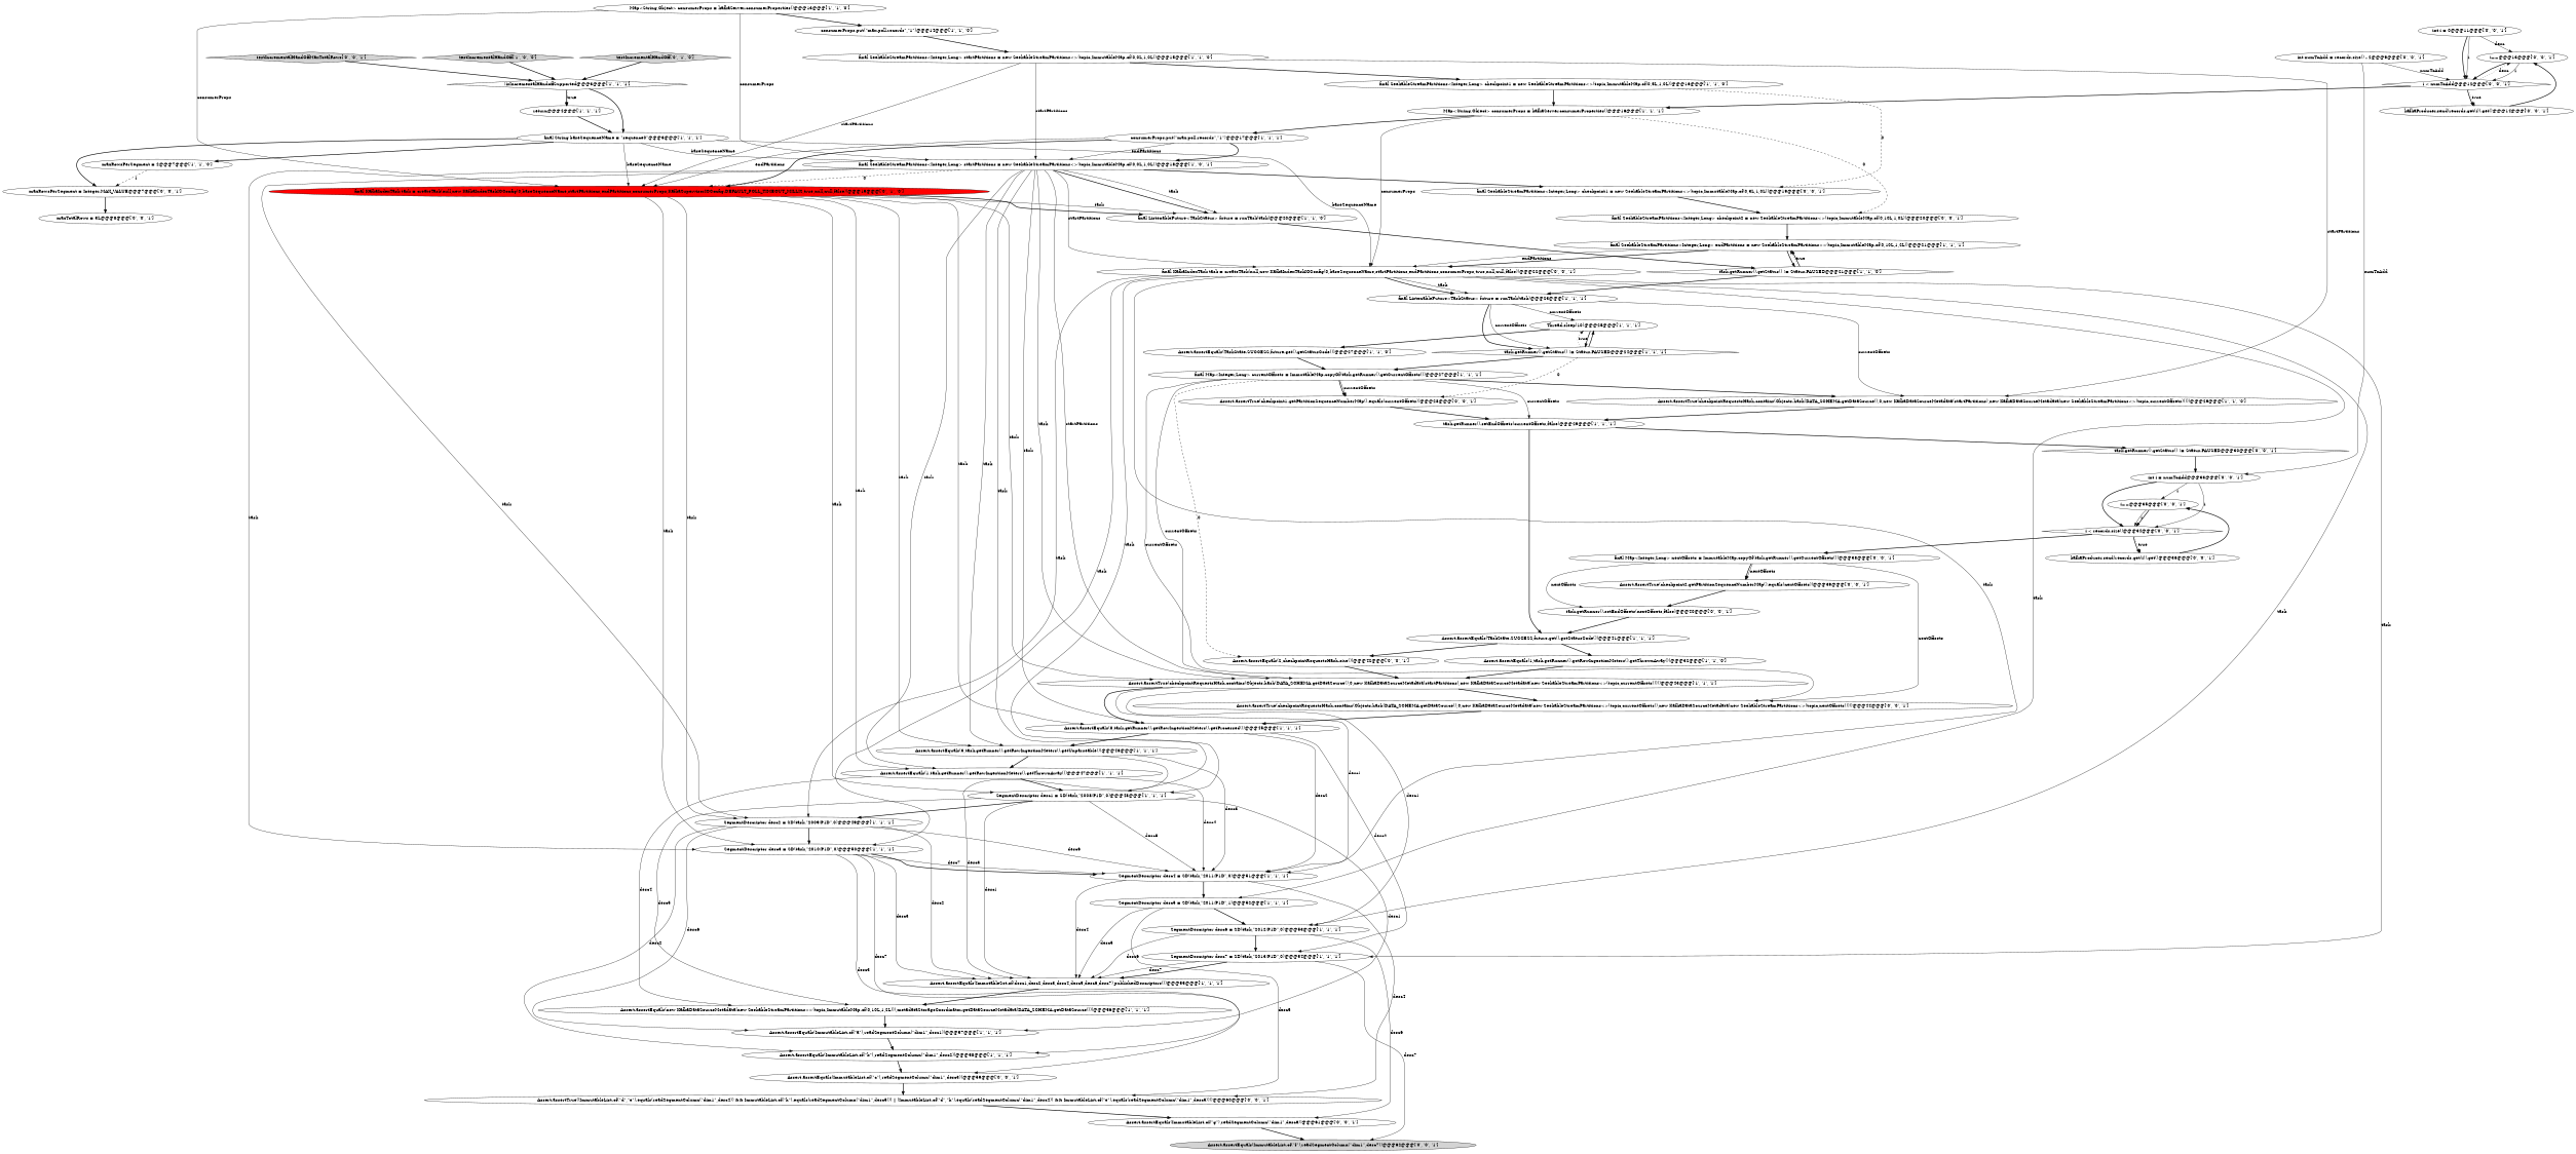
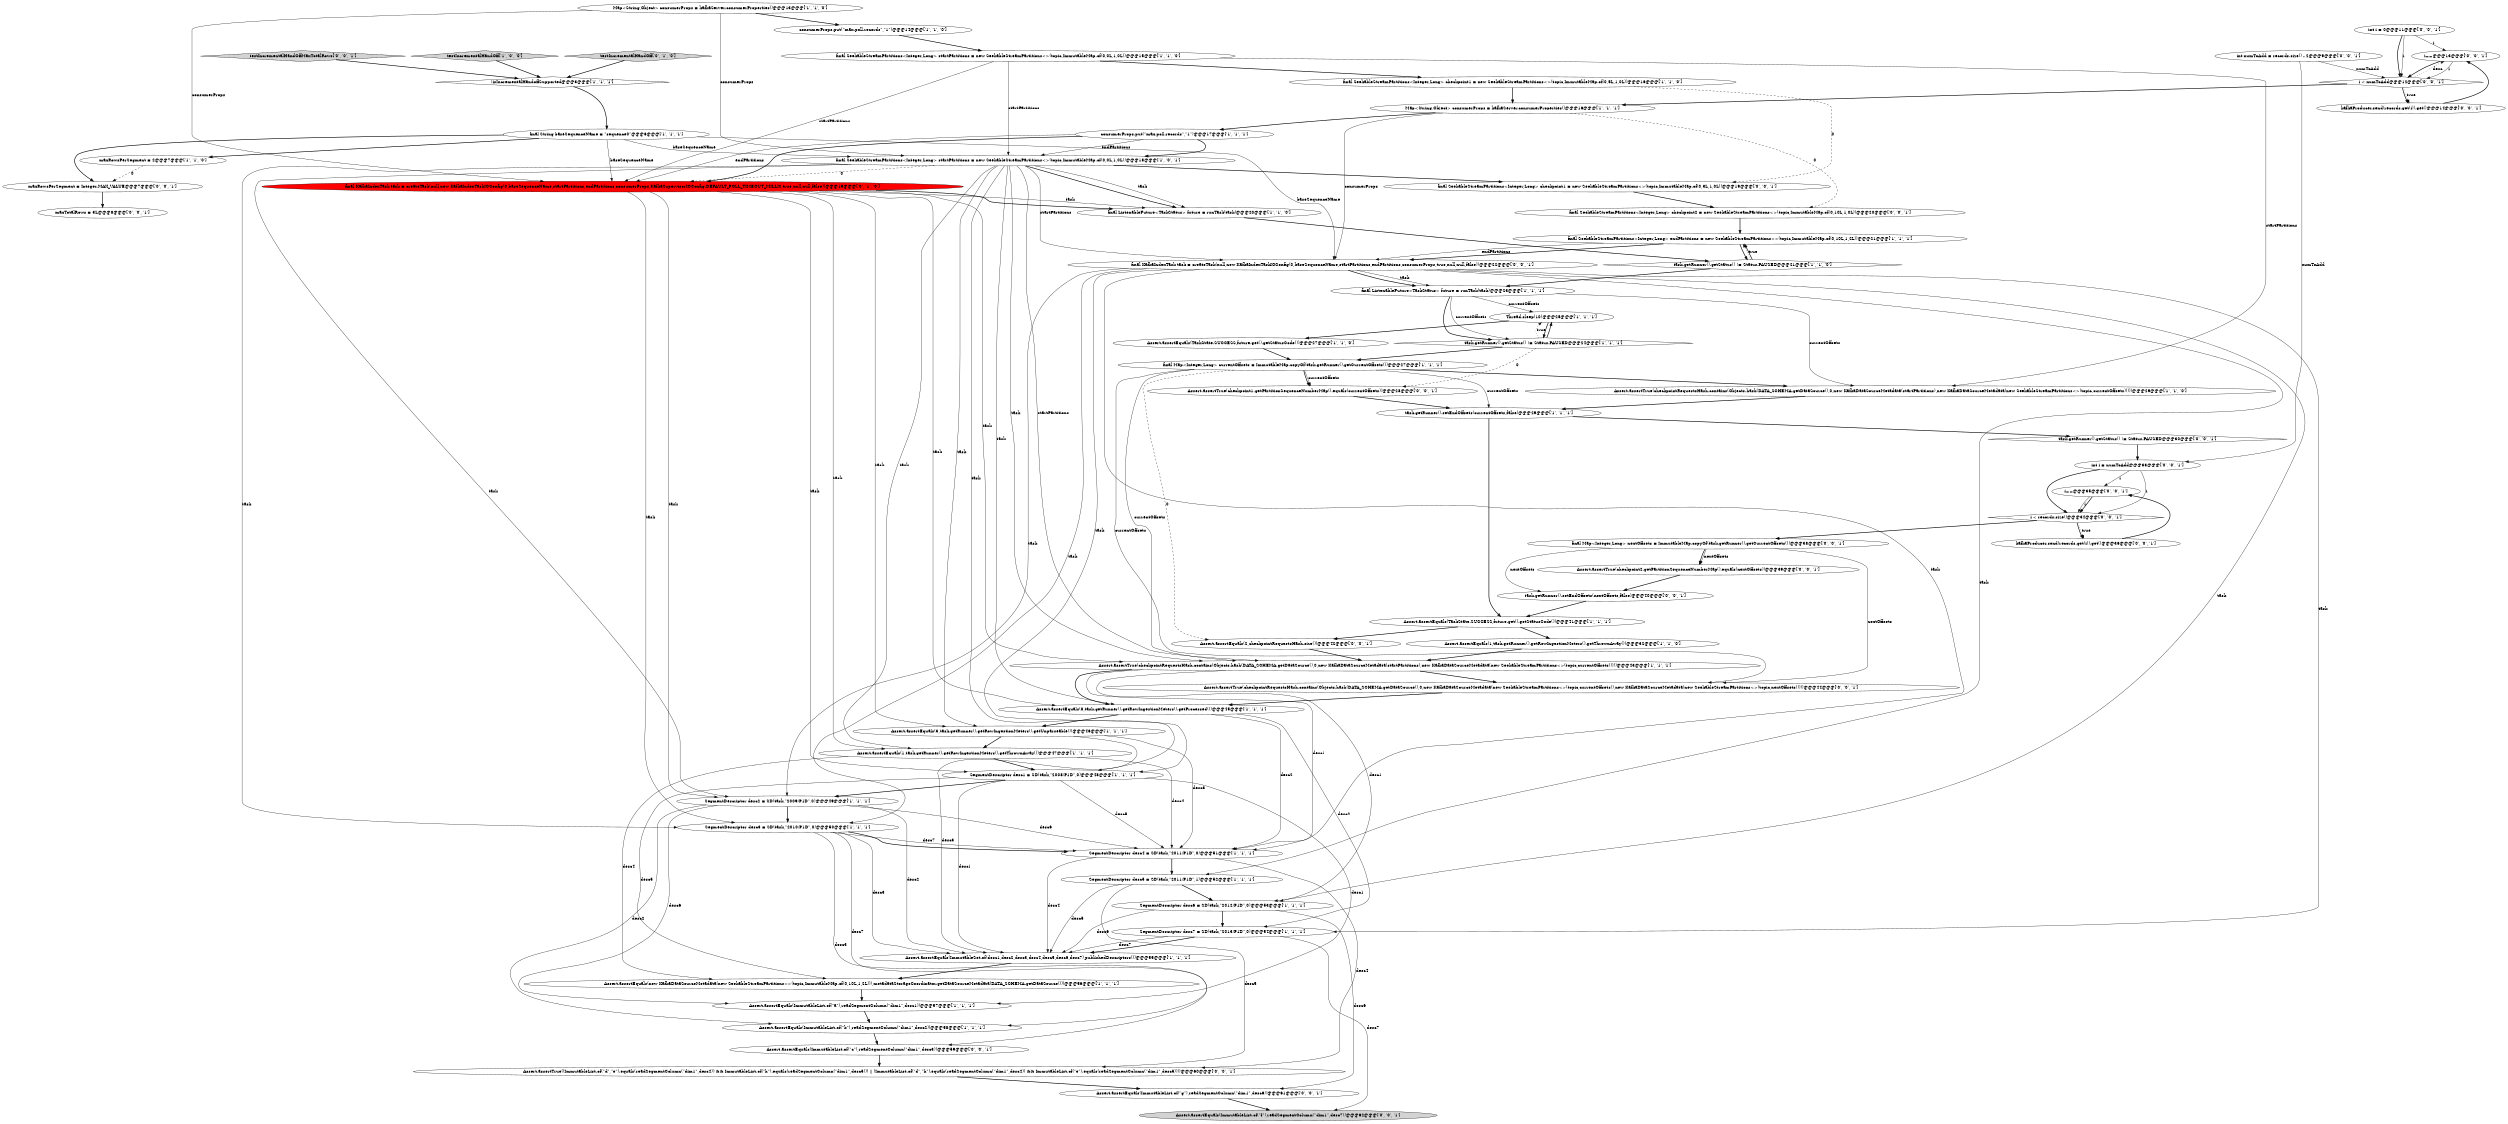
  digraph {
    node [fillcolor=white shape=ellipse style=filled]
    edge [style=solid]
    n1 [label="i++@@@13@@@['0', '0', '1']"]
    n2 [label="i < numToAdd@@@12@@@['0', '0', '1']" shape=diamond]
    n3 [label="kafkaProducer.send(records.get(i)).get()@@@14@@@['0', '0', '1']"]
    n4 [label="Map<String,Object> consumerProps = kafkaServer.consumerProperties()@@@16@@@['1', '1', '1']"]
    n5 [label="SegmentDescriptor desc5 = SD(task,\"2011/P1D\",1)@@@52@@@['1', '1', '1']"]
    n6 [label="Assert.assertTrue((ImmutableList.of(\"d\",\"e\").equals(readSegmentColumn(\"dim1\",desc4)) && ImmutableList.of(\"h\").equals(readSegmentColumn(\"dim1\",desc5))) || (ImmutableList.of(\"d\",\"h\").equals(readSegmentColumn(\"dim1\",desc4)) && ImmutableList.of(\"e\").equals(readSegmentColumn(\"dim1\",desc5))))@@@60@@@['0', '0', '1']"]
    n7 [label="Assert.assertEquals(ImmutableSet.of(desc1,desc2,desc3,desc4,desc5,desc6,desc7),publishedDescriptors())@@@55@@@['1', '1', '1']"]
    n8 [label="SegmentDescriptor desc6 = SD(task,\"2012/P1D\",0)@@@53@@@['1', '1', '1']"]
    n9 [label="Assert.assertEquals(ImmutableList.of(\"g\"),readSegmentColumn(\"dim1\",desc6))@@@61@@@['0', '0', '1']"]
    n10 [label="Assert.assertEquals(new KafkaDataSourceMetadata(new SeekableStreamPartitions<>(topic,ImmutableMap.of(0,10L,1,2L))),metadataStorageCoordinator.getDataSourceMetadata(DATA_SCHEMA.getDataSource()))@@@56@@@['1', '1', '1']"]
    n11 [label="SegmentDescriptor desc7 = SD(task,\"2013/P1D\",0)@@@54@@@['1', '1', '1']"]
    n12 [fillcolor=lightgray label="Assert.assertEquals(ImmutableList.of(\"f\"),readSegmentColumn(\"dim1\",desc7))@@@62@@@['0', '0', '1']"]
    n13 [label="final Map<Integer,Long> nextOffsets = ImmutableMap.copyOf(task.getRunner().getCurrentOffsets())@@@38@@@['0', '0', '1']"]
    n14 [label="Assert.assertTrue(checkpointRequestsHash.contains(Objects.hash(DATA_SCHEMA.getDataSource(),0,new KafkaDataSourceMetadata(new SeekableStreamPartitions<>(topic,currentOffsets)),new KafkaDataSourceMetadata(new SeekableStreamPartitions<>(topic,nextOffsets)))))@@@44@@@['0', '0', '1']"]
    n15 [label="Assert.assertTrue(checkpoint2.getPartitionSequenceNumberMap().equals(nextOffsets))@@@39@@@['0', '0', '1']"]
    n16 [label="task.getRunner().setEndOffsets(nextOffsets,false)@@@40@@@['0', '0', '1']"]
    n17 [label="Assert.assertEquals(8,task.getRunner().getRowIngestionMeters().getProcessed())@@@45@@@['1', '1', '1']"]
    n18 [label="Assert.assertEquals(TaskState.SUCCESS,future.get().getStatusCode())@@@41@@@['1', '1', '1']"]
    n19 [label="final KafkaIndexTask task = createTask(null,new KafkaIndexTaskIOConfig(0,baseSequenceName,startPartitions,endPartitions,consumerProps,true,null,null,false))@@@22@@@['0', '0', '1']"]
    n20 [label="final SeekableStreamPartitions<Integer,Long> checkpoint2 = new SeekableStreamPartitions<>(topic,ImmutableMap.of(0,10L,1,0L))@@@20@@@['0', '0', '1']"]
    n21 [label="consumerProps.put(\"max.poll.records\",\"1\")@@@17@@@['1', '1', '1']"]
    n22 [label="int i = 0@@@11@@@['0', '0', '1']"]
    n23 [label="SegmentDescriptor desc4 = SD(task,\"2011/P1D\",0)@@@51@@@['1', '1', '1']"]
    n24 [label="SegmentDescriptor desc2 = SD(task,\"2009/P1D\",0)@@@49@@@['1', '1', '1']"]
    n25 [label="SegmentDescriptor desc3 = SD(task,\"2010/P1D\",0)@@@50@@@['1', '1', '1']"]
    n26 [label="final ListenableFuture<TaskStatus> future = runTask(task)@@@23@@@['1', '1', '1']"]
    n27 [label="SegmentDescriptor desc1 = SD(task,\"2008/P1D\",0)@@@48@@@['1', '1', '1']"]
    n28 [label="Assert.assertEquals(ImmutableList.of(\"a\"),readSegmentColumn(\"dim1\",desc1))@@@57@@@['1', '1', '1']"]
    n29 [label="Assert.assertEquals(ImmutableList.of(\"b\"),readSegmentColumn(\"dim1\",desc2))@@@58@@@['1', '1', '1']"]
    n30 [label="Assert.assertEquals(ImmutableList.of(\"c\"),readSegmentColumn(\"dim1\",desc3))@@@59@@@['0', '0', '1']"]
    n31 [label="Thread.sleep(10)@@@25@@@['1', '1', '1']"]
    n32 [label="task.getRunner().getStatus() != Status.PAUSED@@@24@@@['1', '1', '1']" shape=diamond]
    n33 [label="Assert.assertTrue(checkpointRequestsHash.contains(Objects.hash(DATA_SCHEMA.getDataSource(),0,new KafkaDataSourceMetadata(startPartitions),new KafkaDataSourceMetadata(new SeekableStreamPartitions<>(topic,currentOffsets)))))@@@29@@@['1', '1', '0']"]
    n34 [label="final SeekableStreamPartitions<Integer,Long> startPartitions = new SeekableStreamPartitions<>(topic,ImmutableMap.of(0,0L,1,0L))@@@18@@@['1', '0', '1']"]
    n35 [label="final ListenableFuture<TaskStatus> future = runTask(task)@@@20@@@['1', '1', '0']"]
    n36 [label="Assert.assertTrue(checkpointRequestsHash.contains(Objects.hash(DATA_SCHEMA.getDataSource(),0,new KafkaDataSourceMetadata(startPartitions),new KafkaDataSourceMetadata(new SeekableStreamPartitions<>(topic,currentOffsets)))))@@@43@@@['1', '1', '1']"]
    n37 [label="Assert.assertEquals(3,task.getRunner().getRowIngestionMeters().getUnparseable())@@@46@@@['1', '1', '1']"]
    n38 [label="Assert.assertEquals(1,task.getRunner().getRowIngestionMeters().getThrownAway())@@@47@@@['1', '1', '1']"]
    n39 [label="final SeekableStreamPartitions<Integer,Long> checkpoint1 = new SeekableStreamPartitions<>(topic,ImmutableMap.of(0,3L,1,0L))@@@19@@@['0', '0', '1']"]
    n40 [fillcolor=red label="final KafkaIndexTask task = createTask(null,new KafkaIndexTaskIOConfig(0,baseSequenceName,startPartitions,endPartitions,consumerProps,KafkaSupervisorIOConfig.DEFAULT_POLL_TIMEOUT_MILLIS,true,null,null,false))@@@19@@@['0', '1', '0']"]
    n41 [label="task.getRunner().getStatus() != Status.PAUSED@@@21@@@['1', '1', '0']" shape=diamond]
    n42 [label="Assert.assertEquals(TaskState.SUCCESS,future.get().getStatusCode())@@@27@@@['1', '1', '0']"]
    n43 [label="final Map<Integer,Long> currentOffsets = ImmutableMap.copyOf(task.getRunner().getCurrentOffsets())@@@27@@@['1', '1', '1']"]
    n44 [label="Assert.assertTrue(checkpoint1.getPartitionSequenceNumberMap().equals(currentOffsets))@@@28@@@['0', '0', '1']"]
    n45 [label="final SeekableStreamPartitions<Integer,Long> endPartitions = new SeekableStreamPartitions<>(topic,ImmutableMap.of(0,10L,1,2L))@@@21@@@['1', '1', '1']"]
    n46 [label="final SeekableStreamPartitions<Integer,Long> checkpoint1 = new SeekableStreamPartitions<>(topic,ImmutableMap.of(0,5L,1,0L))@@@16@@@['1', '1', '0']"]
    n47 [label="Assert.assertEquals(2,checkpointRequestsHash.size())@@@42@@@['0', '0', '1']"]
    n48 [label="task.getRunner().setEndOffsets(currentOffsets,false)@@@29@@@['1', '1', '1']"]
    n49 [label="task.getRunner().getStatus() != Status.PAUSED@@@30@@@['0', '0', '1']" shape=diamond]
    n50 [fillcolor=lightgray label="testIncrementalHandOff['0', '1', '0']" shape=diamond]
    n51 [label="!isIncrementalHandoffSupported@@@3@@@['1', '1', '1']" shape=diamond]
-   n52 [label="return@@@4@@@['1', '1', '1']"]
    n53 [label="final String baseSequenceName = \"sequence0\"@@@6@@@['1', '1', '1']"]
    n54 [label="int i = numToAdd@@@33@@@['0', '0', '1']"]
    n55 [label="i++@@@35@@@['0', '0', '1']"]
    n56 [label="i < records.size()@@@34@@@['0', '0', '1']" shape=diamond]
    n57 [label="maxTotalRows = 3L@@@8@@@['0', '0', '1']"]
    n58 [label="int numToAdd = records.size() - 2@@@9@@@['0', '0', '1']"]
    n59 [label="Assert.assertEquals(1,task.getRunner().getRowIngestionMeters().getThrownAway())@@@32@@@['1', '1', '0']"]
    n60 [fillcolor=lightgray label="testIncrementalHandOffMaxTotalRows['0', '0', '1']" shape=diamond]
    n61 [label="kafkaProducer.send(records.get(i)).get()@@@36@@@['0', '0', '1']"]
    n62 [label="maxRowsPerSegment = Integer.MAX_VALUE@@@7@@@['0', '0', '1']"]
    n63 [label="maxRowsPerSegment = 2@@@7@@@['1', '1', '0']"]
    n64 [label="Map<String,Object> consumerProps = kafkaServer.consumerProperties()@@@13@@@['1', '1', '0']"]
    n65 [label="consumerProps.put(\"max.poll.records\",\"1\")@@@14@@@['1', '1', '0']"]
    n66 [fillcolor=lightgray label="testIncrementalHandOff['1', '0', '0']" shape=diamond]
    n67 [label="final SeekableStreamPartitions<Integer,Long> startPartitions = new SeekableStreamPartitions<>(topic,ImmutableMap.of(0,0L,1,0L))@@@15@@@['1', '1', '0']"]
    n1 -> n2 [label=i]
    n1 -> n2 [style=bold]
    n2 -> n1 [label=desc style=dotted]
    n2 -> n3 [label=true style=dotted]
    n2 -> n3 [style=bold]
    n2 -> n4 [style=bold]
    n3 -> n1 [style=bold]
    n4 -> n19 [label=consumerProps]
    n4 -> n20 [label=0 style=dashed]
    n4 -> n21 [style=bold]
    n5 -> n6 [label=desc5]
    n5 -> n7 [label=desc5]
    n5 -> n8 [style=bold]
    n6 -> n9 [style=bold]
    n7 -> n10 [style=bold]
    n8 -> n7 [label=desc6]
    n8 -> n9 [label=desc6]
    n8 -> n11 [style=bold]
    n9 -> n12 [style=bold]
    n10 -> n28 [style=bold]
    n11 -> n7 [style=bold]
    n11 -> n7 [label=desc7]
    n11 -> n12 [label=desc7]
    n13 -> n14 [label=nextOffsets]
    n13 -> n15 [style=bold]
    n13 -> n15 [label=nextOffsets]
    n13 -> n16 [label=nextOffsets]
    n14 -> n17 [style=bold]
    n15 -> n16 [style=bold]
    n16 -> n18 [style=bold]
    n17 -> n11 [label=desc2]
    n17 -> n23 [label=desc2]
    n17 -> n37 [style=bold]
    n18 -> n47 [style=bold]
    n18 -> n59 [style=bold]
    n19 -> n5 [label=task]
    n19 -> n8 [label=task]
    n19 -> n11 [label=task]
    n19 -> n23 [label=task]
    n19 -> n24 [label=task]
    n19 -> n25 [label=task]
    n19 -> n26 [label=task]
    n19 -> n26 [style=bold]
    n19 -> n27 [label=task]
    n20 -> n45 [style=bold]
    n21 -> n34 [style=bold]
    n21 -> n34 [label=endPartitions]
    n21 -> n40 [style=bold]
    n21 -> n40 [label=endPartitions]
-   n22 -> n1 [label=desc]
+   n22 -> n1 [label=i]
    n22 -> n2 [style=bold]
    n22 -> n2 [label=i]
    n23 -> n5 [style=bold]
    n23 -> n6 [label=desc4]
    n23 -> n7 [label=desc4]
    n24 -> n7 [label=desc2]
    n24 -> n23 [label=desc6]
    n24 -> n25 [style=bold]
    n24 -> n28 [label=desc6]
    n24 -> n29 [label=desc2]
    n25 -> n7 [label=desc3]
    n25 -> n23 [style=bold]
    n25 -> n23 [label=desc7]
    n25 -> n29 [label=desc7]
    n25 -> n30 [label=desc3]
    n26 -> n31 [label=currentOffsets]
    n26 -> n32 [style=bold]
    n26 -> n32 [label=currentOffsets]
    n26 -> n33 [label=currentOffsets]
    n27 -> n7 [label=desc1]
    n27 -> n10 [label=desc5]
    n27 -> n23 [label=desc5]
    n27 -> n24 [style=bold]
    n27 -> n28 [label=desc1]
    n28 -> n29 [style=bold]
    n29 -> n30 [style=bold]
    n30 -> n6 [style=bold]
    n31 -> n32 [style=bold]
    n31 -> n42 [style=bold]
    n32 -> n31 [label=true style=dotted]
    n32 -> n31 [style=bold]
    n32 -> n43 [style=bold]
    n32 -> n44 [label=0 style=dashed]
    n33 -> n48 [style=bold]
    n34 -> n17 [label=task]
    n34 -> n19 [label=startPartitions]
    n34 -> n24 [label=task]
    n34 -> n25 [label=task]
    n34 -> n27 [label=task]
    n34 -> n35 [style=bold]
    n34 -> n35 [label=task]
    n34 -> n36 [label=startPartitions]
    n34 -> n36 [label=task]
    n34 -> n37 [label=task]
    n34 -> n38 [label=task]
    n34 -> n39 [style=bold]
    n34 -> n40 [label=0 style=dashed]
    n35 -> n41 [style=bold]
    n36 -> n8 [label=desc1]
    n36 -> n14 [style=bold]
    n36 -> n17 [style=bold]
    n36 -> n23 [label=desc1]
    n37 -> n7 [label=desc3]
    n37 -> n23 [label=desc3]
    n37 -> n38 [style=bold]
    n38 -> n10 [label=desc4]
    n38 -> n23 [label=desc4]
    n38 -> n27 [style=bold]
    n39 -> n20 [style=bold]
    n40 -> n17 [label=task]
    n40 -> n24 [label=task]
    n40 -> n25 [label=task]
    n40 -> n27 [label=task]
    n40 -> n35 [label=task]
    n40 -> n35 [style=bold]
    n40 -> n36 [label=task]
    n40 -> n37 [label=task]
    n40 -> n38 [label=task]
    n41 -> n26 [style=bold]
    n41 -> n45 [style=bold]
    n41 -> n45 [label=true style=dotted]
    n42 -> n43 [style=bold]
    n43 -> n14 [label=currentOffsets]
    n43 -> n33 [style=bold]
    n43 -> n36 [label=currentOffsets]
    n43 -> n44 [style=bold]
    n43 -> n44 [label=currentOffsets]
    n43 -> n47 [label=0 style=dashed]
    n43 -> n48 [label=currentOffsets]
    n44 -> n48 [style=bold]
    n45 -> n19 [style=bold]
    n45 -> n19 [label=endPartitions]
    n45 -> n41 [style=bold]
    n46 -> n4 [style=bold]
    n46 -> n39 [label=0 style=dashed]
    n47 -> n36 [style=bold]
    n48 -> n18 [style=bold]
    n48 -> n49 [style=bold]
    n49 -> n54 [style=bold]
    n50 -> n51 [style=bold]
-   n51 -> n52 [style=bold]
-   n51 -> n52 [label=true style=dotted]
    n51 -> n53 [style=bold]
-   n52 -> n53 [style=bold]
    n53 -> n19 [label=baseSequenceName]
    n53 -> n34 [label=baseSequenceName]
    n53 -> n40 [label=baseSequenceName]
    n53 -> n62 [style=bold]
    n53 -> n63 [style=bold]
    n54 -> n55 [label=i]
    n54 -> n56 [label=i]
    n54 -> n56 [style=bold]
    n55 -> n56 [label=i]
    n55 -> n56 [style=bold]
    n56 -> n13 [style=bold]
    n56 -> n61 [label=true style=dotted]
    n56 -> n61 [style=bold]
    n58 -> n2 [label=numToAdd]
    n58 -> n54 [label=numToAdd]
    n59 -> n36 [style=bold]
    n60 -> n51 [style=bold]
    n61 -> n55 [style=bold]
    n62 -> n57 [style=bold]
-   n63 -> n62 [label=i style=dashed]
+   n63 -> n62 [label=0 style=dashed]
    n64 -> n34 [label=consumerProps]
    n64 -> n40 [label=consumerProps]
    n64 -> n65 [style=bold]
    n65 -> n67 [style=bold]
    n66 -> n51 [style=bold]
    n67 -> n33 [label=startPartitions]
    n67 -> n34 [label=startPartitions]
    n67 -> n40 [label=startPartitions]
    n67 -> n46 [style=bold]
  }
